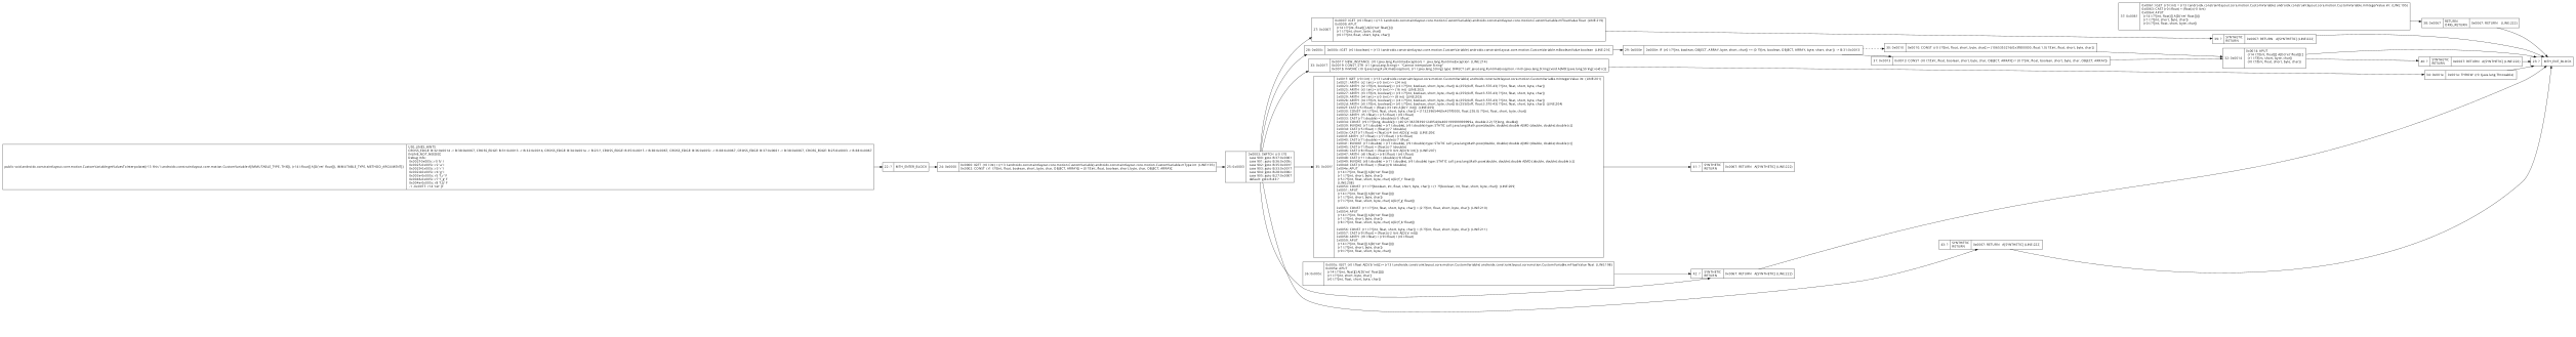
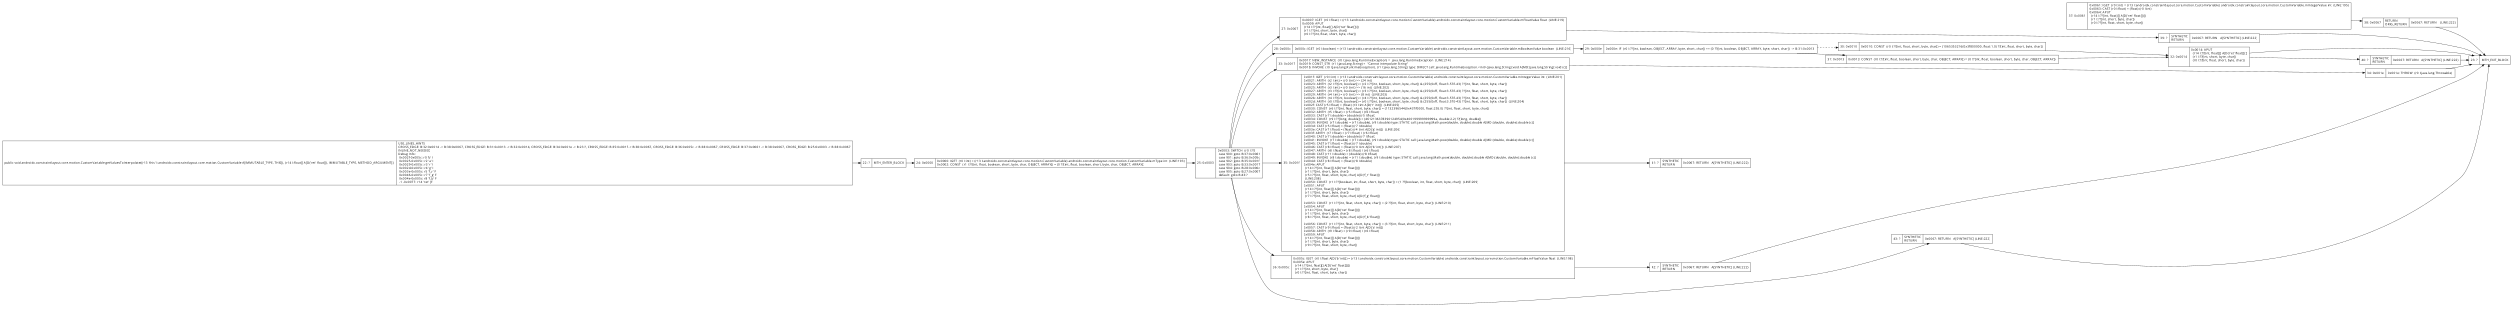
  digraph {
    fontname="Open Sans"
    rankdir=LR
    node [fontname="Open Sans" shape=record]
    edge [fontname="Open Sans"]
    n1 [label="{22\:\ ?|MTH_ENTER_BLOCK\l}"]
    n2 [label="{24\:\ 0x0000|0x0000: IGET  (r0 I:int) = (r13 I:androidx.constraintlayout.core.motion.CustomVariable) androidx.constraintlayout.core.motion.CustomVariable.mType int  (LINE:193)\l0x0002: CONST  (r1 I:??[int, float, boolean, short, byte, char, OBJECT, ARRAY]) = (0 ??[int, float, boolean, short, byte, char, OBJECT, ARRAY]) \l}"]
    n3 [label="{25\:\ 0x0003|0x0003: SWITCH  (r0 I:??)\l case 900: goto B:37:0x0061\l case 901: goto B:36:0x005c\l case 902: goto B:35:0x001f\l case 903: goto B:33:0x0017\l case 904: goto B:28:0x000c\l case 905: goto B:27:0x0007\l default: goto B:43:? \l}"]
    n4 [label="{27\:\ 0x0007|0x0007: IGET  (r0 I:float) = (r13 I:androidx.constraintlayout.core.motion.CustomVariable) androidx.constraintlayout.core.motion.CustomVariable.mFloatValue float  (LINE:219)\l0x0009: APUT  \l  (r14 I:??[int, float][] A[D('ret' float[])])\l  (r1 I:??[int, short, byte, char])\l  (r0 I:??[int, float, short, byte, char])\l \l}"]
    n5 [label="{28\:\ 0x000c|0x000c: IGET  (r0 I:boolean) = (r13 I:androidx.constraintlayout.core.motion.CustomVariable) androidx.constraintlayout.core.motion.CustomVariable.mBooleanValue boolean  (LINE:216)\l}"]
    n6 [label="{33\:\ 0x0017|0x0017: NEW_INSTANCE  (r0 I:java.lang.RuntimeException) =  java.lang.RuntimeException  (LINE:214)\l0x0019: CONST_STR  (r1 I:java.lang.String) =  \"Cannot interpolate String\" \l0x001b: INVOKE  (r0 I:java.lang.RuntimeException), (r1 I:java.lang.String) type: DIRECT call: java.lang.RuntimeException.\<init\>(java.lang.String):void A[MD:(java.lang.String):void (c)]\l}"]
    n7 [label="{35\:\ 0x001f|0x001f: IGET  (r0 I:int) = (r13 I:androidx.constraintlayout.core.motion.CustomVariable) androidx.constraintlayout.core.motion.CustomVariable.mIntegerValue int  (LINE:201)\l0x0021: ARITH  (r2 I:int) = (r0 I:int) \>\> (24 int) \l0x0023: ARITH  (r2 I:??[int, boolean]) = (r2 I:??[int, boolean, short, byte, char]) & (255(0xff, float:3.57E\-43) ??[int, float, short, byte, char]) \l0x0025: ARITH  (r3 I:int) = (r0 I:int) \>\> (16 int)  (LINE:202)\l0x0027: ARITH  (r3 I:??[int, boolean]) = (r3 I:??[int, boolean, short, byte, char]) & (255(0xff, float:3.57E\-43) ??[int, float, short, byte, char]) \l0x0029: ARITH  (r4 I:int) = (r0 I:int) \>\> (8 int)  (LINE:203)\l0x002b: ARITH  (r4 I:??[int, boolean]) = (r4 I:??[int, boolean, short, byte, char]) & (255(0xff, float:3.57E\-43) ??[int, float, short, byte, char]) \l0x002d: ARITH  (r0 I:??[int, boolean]) = (r0 I:??[int, boolean, short, byte, char]) & (255(0xff, float:3.57E\-43) ??[int, float, short, byte, char])  (LINE:204)\l0x002f: CAST (r5 I:float) = (float) (r3 I:int A[D('r' int)])  (LINE:205)\l0x0030: CONST  (r6 I:??[int, float, short, byte, char]) = (1132396544(0x437f0000, float:255.0) ??[int, float, short, byte, char]) \l0x0032: ARITH  (r5 I:float) = (r5 I:float) \/ (r6 I:float) \l0x0033: CAST (r7 I:double) = (double) (r5 I:float) \l0x0034: CONST  (r9 I:??[long, double]) = (4612136378390124954(0x400199999999999a, double:2.2) ??[long, double]) \l0x0039: INVOKE  (r7 I:double) = (r7 I:double), (r9 I:double) type: STATIC call: java.lang.Math.pow(double, double):double A[MD:(double, double):double (c)]\l0x003d: CAST (r5 I:float) = (float) (r7 I:double) \l0x003e: CAST (r7 I:float) = (float) (r4 I:int A[D('g' int)])  (LINE:206)\l0x003f: ARITH  (r7 I:float) = (r7 I:float) \/ (r6 I:float) \l0x0040: CAST (r7 I:double) = (double) (r7 I:float) \l0x0041: INVOKE  (r7 I:double) = (r7 I:double), (r9 I:double) type: STATIC call: java.lang.Math.pow(double, double):double A[MD:(double, double):double (c)]\l0x0045: CAST (r7 I:float) = (float) (r7 I:double) \l0x0046: CAST (r8 I:float) = (float) (r0 I:int A[D('b' int)])  (LINE:207)\l0x0047: ARITH  (r8 I:float) = (r8 I:float) \/ (r6 I:float) \l0x0048: CAST (r11 I:double) = (double) (r8 I:float) \l0x0049: INVOKE  (r8 I:double) = (r11 I:double), (r9 I:double) type: STATIC call: java.lang.Math.pow(double, double):double A[MD:(double, double):double (c)]\l0x004d: CAST (r8 I:float) = (float) (r8 I:double) \l0x004e: APUT  \l  (r14 I:??[int, float][] A[D('ret' float[])])\l  (r1 I:??[int, short, byte, char])\l  (r5 I:??[int, float, short, byte, char] A[D('f_r' float)])\l  (LINE:208)\l0x0050: CONST  (r1 I:??[boolean, int, float, short, byte, char]) = (1 ??[boolean, int, float, short, byte, char])  (LINE:209)\l0x0051: APUT  \l  (r14 I:??[int, float][] A[D('ret' float[])])\l  (r1 I:??[int, short, byte, char])\l  (r7 I:??[int, float, short, byte, char] A[D('f_g' float)])\l \l0x0053: CONST  (r1 I:??[int, float, short, byte, char]) = (2 ??[int, float, short, byte, char])  (LINE:210)\l0x0054: APUT  \l  (r14 I:??[int, float][] A[D('ret' float[])])\l  (r1 I:??[int, short, byte, char])\l  (r8 I:??[int, float, short, byte, char] A[D('f_b' float)])\l \l0x0056: CONST  (r1 I:??[int, float, short, byte, char]) = (3 ??[int, float, short, byte, char])  (LINE:211)\l0x0057: CAST (r9 I:float) = (float) (r2 I:int A[D('a' int)]) \l0x0058: ARITH  (r9 I:float) = (r9 I:float) \/ (r6 I:float) \l0x0059: APUT  \l  (r14 I:??[int, float][] A[D('ret' float[])])\l  (r1 I:??[int, short, byte, char])\l  (r9 I:??[int, float, short, byte, char])\l \l}"]
    n8 [label="{36\:\ 0x005c|0x005c: IGET  (r0 I:float A[D('b' int)]) = (r13 I:androidx.constraintlayout.core.motion.CustomVariable) androidx.constraintlayout.core.motion.CustomVariable.mFloatValue float  (LINE:198)\l0x005e: APUT  \l  (r14 I:??[int, float][] A[D('ret' float[])])\l  (r1 I:??[int, short, byte, char])\l  (r0 I:??[int, float, short, byte, char])\l \l}"]
    n9 [label="{43\:\ ?|SYNTHETIC\lRETURN\l|0x0067: RETURN   A[SYNTHETIC] (LINE:222)\l}"]
    n10 [label="{39\:\ ?|SYNTHETIC\lRETURN\l|0x0067: RETURN   A[SYNTHETIC] (LINE:222)\l}"]
    n11 [label="{29\:\ 0x000e|0x000e: IF  (r0 I:??[int, boolean, OBJECT, ARRAY, byte, short, char]) == (0 ??[int, boolean, OBJECT, ARRAY, byte, short, char])  \-\> B:31:0x0013 \l}"]
    n12 [label="{34\:\ 0x001e|0x001e: THROW  (r0 I:java.lang.Throwable) \l}"]
    n13 [label="{41\:\ ?|SYNTHETIC\lRETURN\l|0x0067: RETURN   A[SYNTHETIC] (LINE:222)\l}"]
    n14 [label="{42\:\ ?|SYNTHETIC\lRETURN\l|0x0067: RETURN   A[SYNTHETIC] (LINE:222)\l}"]
    n15 [label="{37\:\ 0x0061|0x0061: IGET  (r0 I:int) = (r13 I:androidx.constraintlayout.core.motion.CustomVariable) androidx.constraintlayout.core.motion.CustomVariable.mIntegerValue int  (LINE:195)\l0x0063: CAST (r0 I:float) = (float) (r0 I:int) \l0x0064: APUT  \l  (r14 I:??[int, float][] A[D('ret' float[])])\l  (r1 I:??[int, short, byte, char])\l  (r0 I:??[int, float, short, byte, char])\l \l}"]
    n16 [label="{38\:\ 0x0067|RETURN\lORIG_RETURN\l|0x0067: RETURN    (LINE:222)\l}"]
    n17 [label="{23\:\ ?|MTH_EXIT_BLOCK\l}"]
    n18 [label="{30\:\ 0x0010|0x0010: CONST  (r0 I:??[int, float, short, byte, char]) = (1065353216(0x3f800000, float:1.0) ??[int, float, short, byte, char]) \l}"]
    n19 [label="{31\:\ 0x0013|0x0013: CONST  (r0 I:??[int, float, boolean, short, byte, char, OBJECT, ARRAY]) = (0 ??[int, float, boolean, short, byte, char, OBJECT, ARRAY]) \l}"]
    n20 [label="{32\:\ 0x0014|0x0014: APUT  \l  (r14 I:??[int, float][] A[D('ret' float[])])\l  (r1 I:??[int, short, byte, char])\l  (r0 I:??[int, float, short, byte, char])\l \l}"]
    n21 [label="{40\:\ ?|SYNTHETIC\lRETURN\l|0x0067: RETURN   A[SYNTHETIC] (LINE:222)\l}"]
    n22 [label="{public void androidx.constraintlayout.core.motion.CustomVariable.getValuesToInterpolate((r13 'this' I:androidx.constraintlayout.core.motion.CustomVariable A[IMMUTABLE_TYPE, THIS]), (r14 I:float[] A[D('ret' float[]), IMMUTABLE_TYPE, METHOD_ARGUMENT]))  | USE_LINES_HINTS\lCROSS_EDGE: B:32:0x0014 \-\> B:38:0x0067, CROSS_EDGE: B:31:0x0013 \-\> B:32:0x0014, CROSS_EDGE: B:34:0x001e \-\> B:23:?, CROSS_EDGE: B:35:0x001f \-\> B:38:0x0067, CROSS_EDGE: B:36:0x005c \-\> B:38:0x0067, CROSS_EDGE: B:37:0x0061 \-\> B:38:0x0067, CROSS_EDGE: B:25:0x0003 \-\> B:38:0x0067\lINLINE_NOT_NEEDED\lDebug Info:\l  0x002f\-0x005c: r0 'b' I\l  0x0025\-0x005c: r2 'a' I\l  0x0029\-0x005c: r3 'r' I\l  0x002d\-0x005c: r4 'g' I\l  0x003e\-0x005c: r5 'f_r' F\l  0x0046\-0x005c: r7 'f_g' F\l  0x004e\-0x005c: r8 'f_b' F\l  \-1 \-0x0077: r14 'ret' [F\l}"]
    n1 -> n2
    n2 -> n3
    n3 -> n4
    n3 -> n5
    n3 -> n6
    n3 -> n7
-   n3 -> n14
+   n3 -> n8
    n3 -> n9
    n4 -> n10
    n5 -> n11
    n6 -> n12
    n7 -> n13
    n8 -> n14
    n9 -> n17
    n10 -> n17
    n11 -> n18 [style=dashed]
    n11 -> n19
    n12 -> n17
    n14 -> n17
    n15 -> n16
    n16 -> n17
    n18 -> n20
    n19 -> n20
    n20 -> n17
    n20 -> n21
    n21 -> n17
    n22 -> n1
  }
